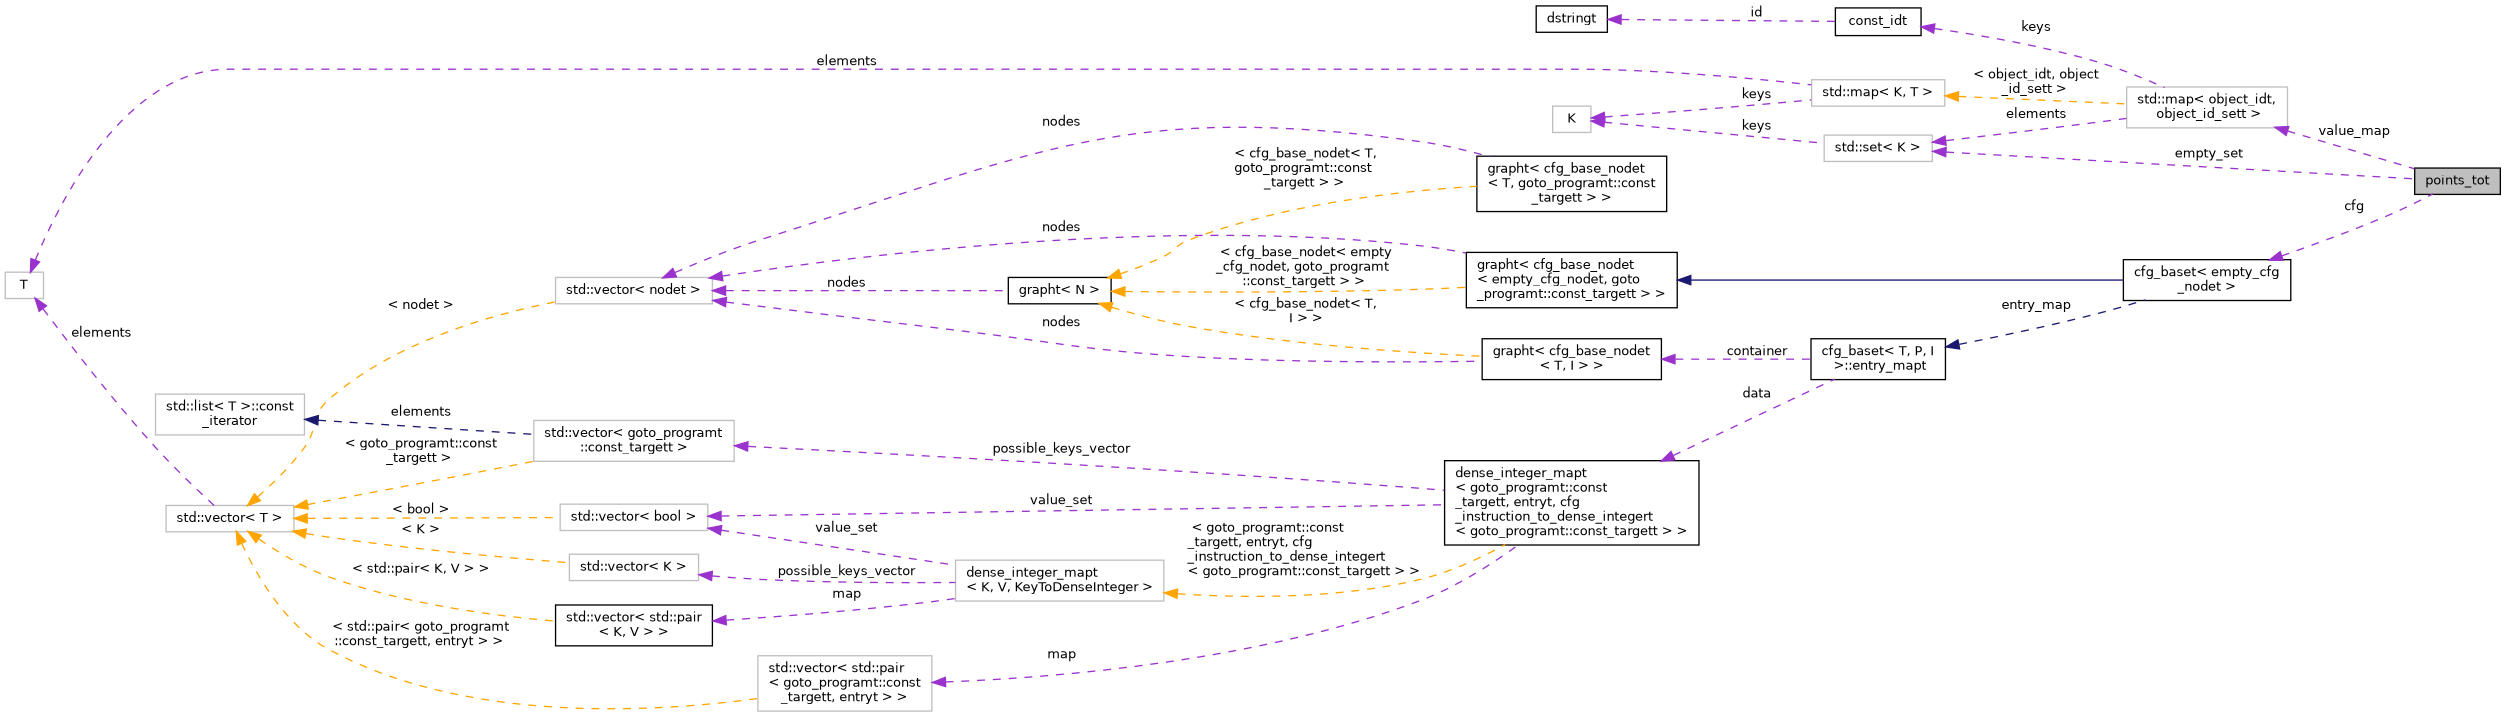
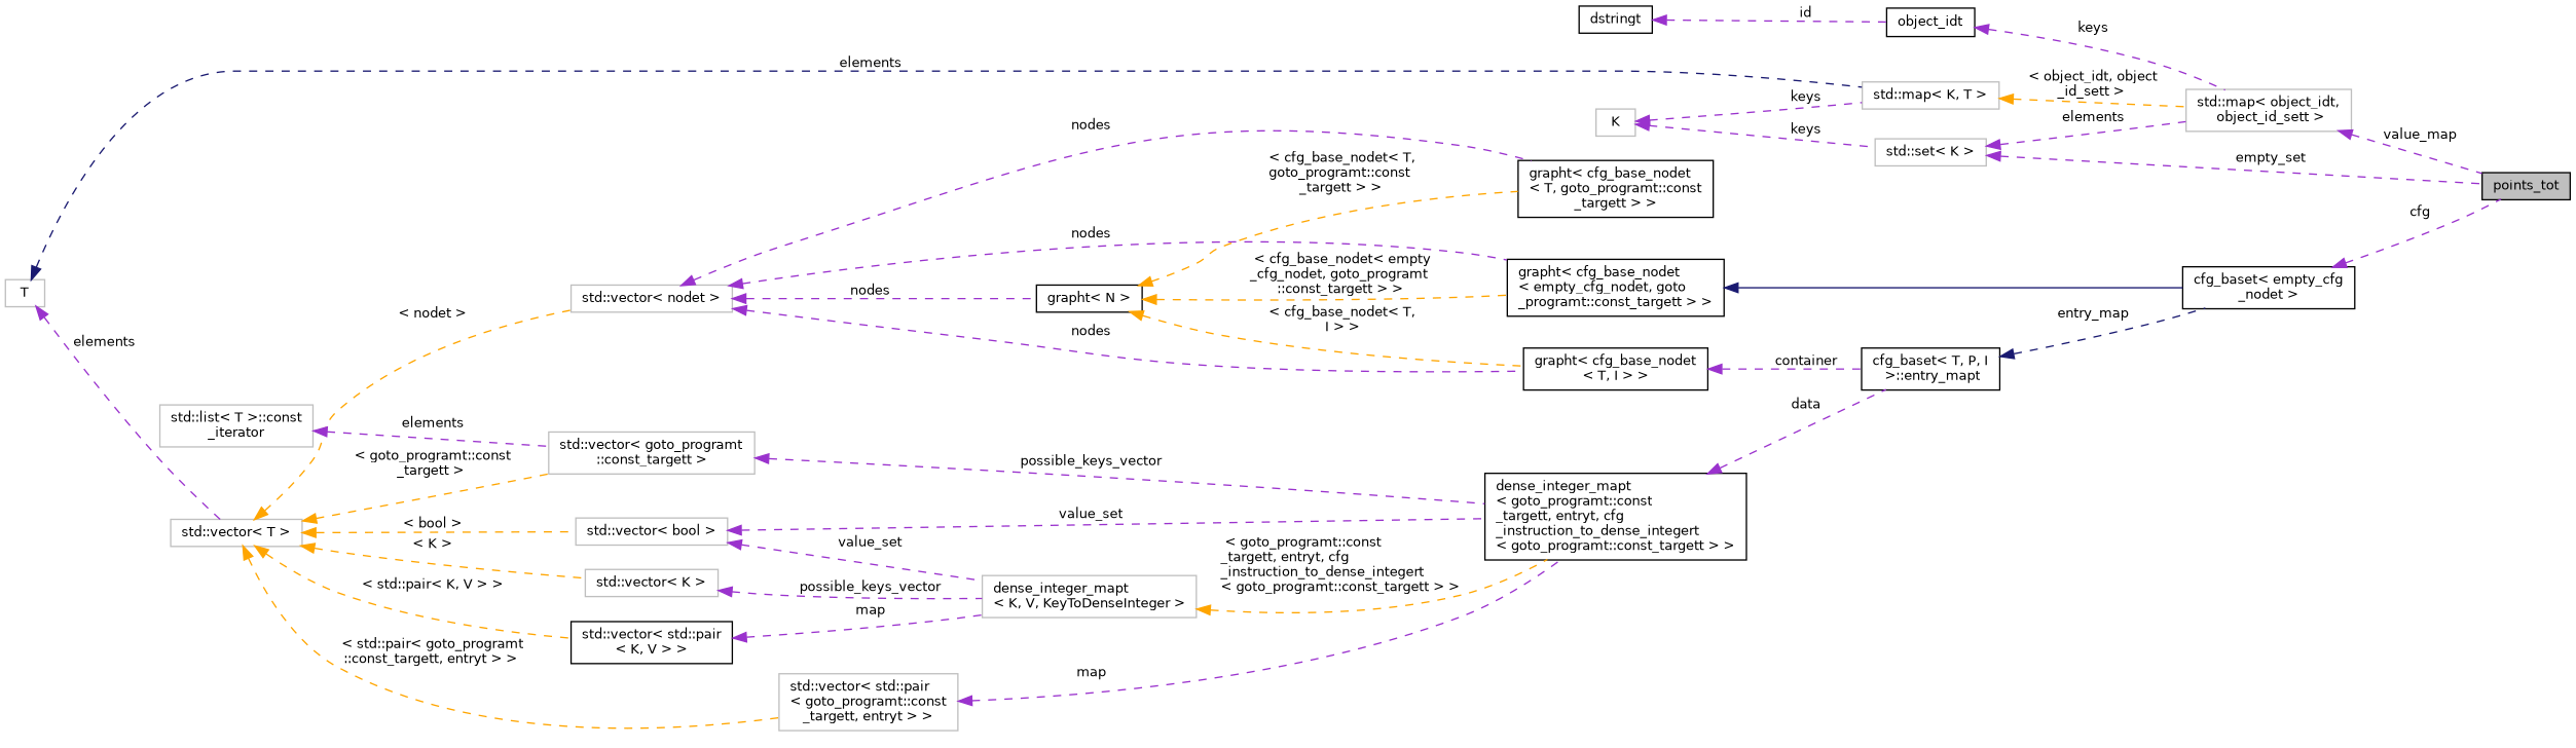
  digraph {
    rankdir=LR
    node [color=grey75 fontname=Helvetica fontsize=10 shape=record]
    edge [color=darkorchid3 dir=back fontname=Helvetica fontsize=10 labelfontname=Helvetica labelfontsize=10 style=dashed]
    n1 [color=black fillcolor=grey75 fontcolor=black height=0.2 label=points_tot style=filled width=0.4]
    n2 [height=0.2 label="std::map\< object_idt,\l object_id_sett \>" width=0.4]
    n3 [height=0.2 label="std::set\< K \>" width=0.4]
    n4 [height=0.2 label=K width=0.4]
    n5 [height=0.2 label="std::map\< K, T \>" width=0.4]
-   n6 [color=black height=0.2 label=const_idt width=0.4]
+   n6 [color=black height=0.2 label=object_idt width=0.4]
    n7 [color=black height=0.2 label=dstringt width=0.4]
    n8 [height=0.2 label=T width=0.4]
    n9 [height=0.2 label="std::vector\< T \>" width=0.4]
    n10 [height=0.2 label="std::vector\< nodet \>" width=0.4]
    n11 [height=0.2 label="std::vector\< goto_programt\l::const_targett \>" width=0.4]
    n12 [height=0.2 label="std::vector\< bool \>" width=0.4]
    n13 [height=0.2 label="std::vector\< std::pair\l\< goto_programt::const\l_targett, entryt \> \>" width=0.4]
    n14 [color=black height=0.2 label="std::vector\< std::pair\l\< K, V \> \>" width=0.4]
    n15 [height=0.2 label="std::vector\< K \>" width=0.4]
    n16 [color=black height=0.2 label="cfg_baset\< empty_cfg\l_nodet \>" width=0.4]
    n17 [color=black height=0.2 label="grapht\< cfg_base_nodet\l\< empty_cfg_nodet, goto\l_programt::const_targett \> \>" width=0.4]
    n18 [color=black height=0.2 label="grapht\< N \>" width=0.4]
    n19 [color=black height=0.2 label="grapht\< cfg_base_nodet\l\< T, I \> \>" width=0.4]
    n20 [color=black height=0.2 label="grapht\< cfg_base_nodet\l\< T, goto_programt::const\l_targett \> \>" width=0.4]
    n21 [color=black height=0.2 label="cfg_baset\< T, P, I\l \>::entry_mapt" width=0.4]
    n22 [color=black height=0.2 label="dense_integer_mapt\l\< goto_programt::const\l_targett, entryt, cfg\l_instruction_to_dense_integert\l\< goto_programt::const_targett \> \>" width=0.4]
    n23 [height=0.2 label="dense_integer_mapt\l\< K, V, KeyToDenseInteger \>" width=0.4]
    n24 [height=0.2 label="std::list\< T \>::const\l_iterator" width=0.4]
    n2 -> n1 [label=" value_map"]
    n3 -> n1 [label=" empty_set"]
    n3 -> n2 [label=" elements"]
    n4 -> n3 [label=" keys"]
    n4 -> n5 [label=" keys"]
    n5 -> n2 [color=orange label=" \< object_idt, object\l_id_sett \>"]
    n6 -> n2 [label=" keys"]
    n7 -> n6 [label=" id"]
-   n8 -> n5 [label=" elements"]
+   n8 -> n5 [color=midnightblue label=" elements"]
    n8 -> n9 [label=" elements"]
    n9 -> n10 [color=orange label=" \< nodet \>"]
    n9 -> n11 [color=orange label=" \< goto_programt::const\l_targett \>"]
    n9 -> n12 [color=orange label=" \< bool \>"]
    n9 -> n13 [color=orange label=" \< std::pair\< goto_programt\l::const_targett, entryt \> \>"]
    n9 -> n14 [color=orange label=" \< std::pair\< K, V \> \>"]
    n9 -> n15 [color=orange label=" \< K \>"]
    n10 -> n17 [label=" nodes"]
    n10 -> n18 [label=" nodes"]
    n10 -> n19 [label=" nodes"]
    n10 -> n20 [label=" nodes"]
    n11 -> n22 [label=" possible_keys_vector"]
    n12 -> n22 [label=" value_set"]
    n12 -> n23 [label=" value_set"]
    n13 -> n22 [label=" map"]
    n14 -> n23 [label=" map"]
    n15 -> n23 [label=" possible_keys_vector"]
    n16 -> n1 [label=" cfg"]
    n17 -> n16 [color=midnightblue style=solid]
    n18 -> n17 [color=orange label=" \< cfg_base_nodet\< empty\l_cfg_nodet, goto_programt\l::const_targett \> \>"]
    n18 -> n19 [color=orange label=" \< cfg_base_nodet\< T,\l I \> \>"]
    n18 -> n20 [color=orange label=" \< cfg_base_nodet\< T,\l goto_programt::const\l_targett \> \>"]
    n19 -> n21 [label=" container"]
    n21 -> n16 [color=midnightblue label=" entry_map"]
    n22 -> n21 [label=" data"]
    n23 -> n22 [color=orange label=" \< goto_programt::const\l_targett, entryt, cfg\l_instruction_to_dense_integert\l\< goto_programt::const_targett \> \>"]
-   n24 -> n11 [color=midnightblue label=" elements"]
+   n24 -> n11 [label=" elements"]
  }
